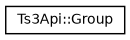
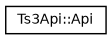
  digraph {
    rankdir=LR
-   n1 [color=black fillcolor=white fontname=Helvetica fontsize=10 height=0.2 label="Ts3Api::Group" shape=record style=filled width=0.4]
+   n1 [color=black fillcolor=white fontname=Helvetica fontsize=10 height=0.2 label="Ts3Api::Api" shape=record style=filled width=0.4]
  }
